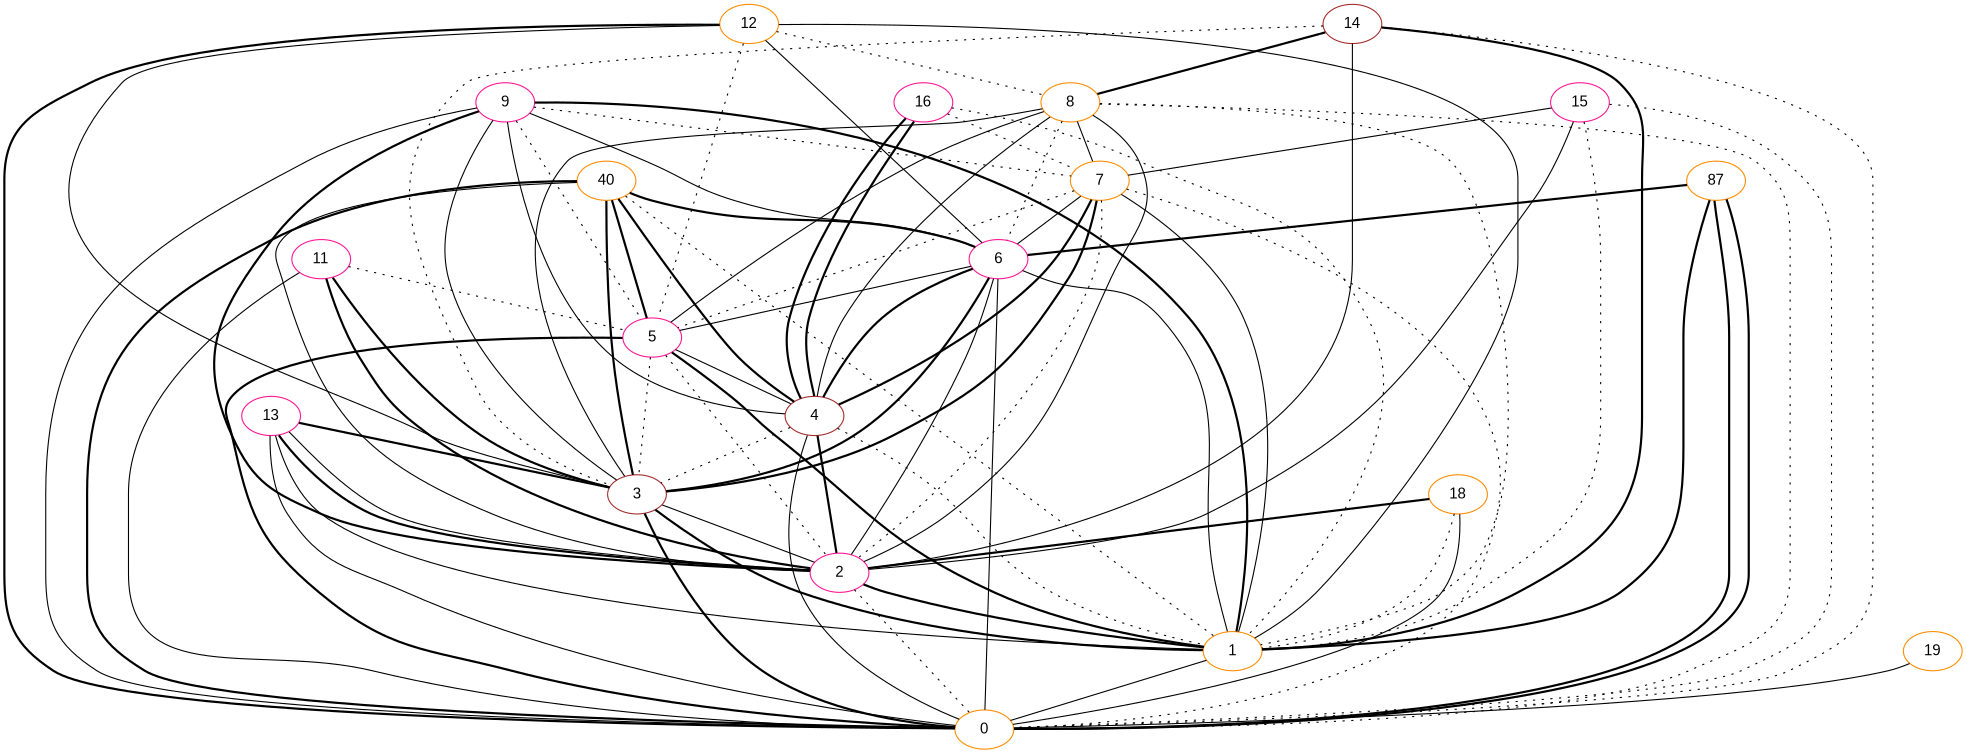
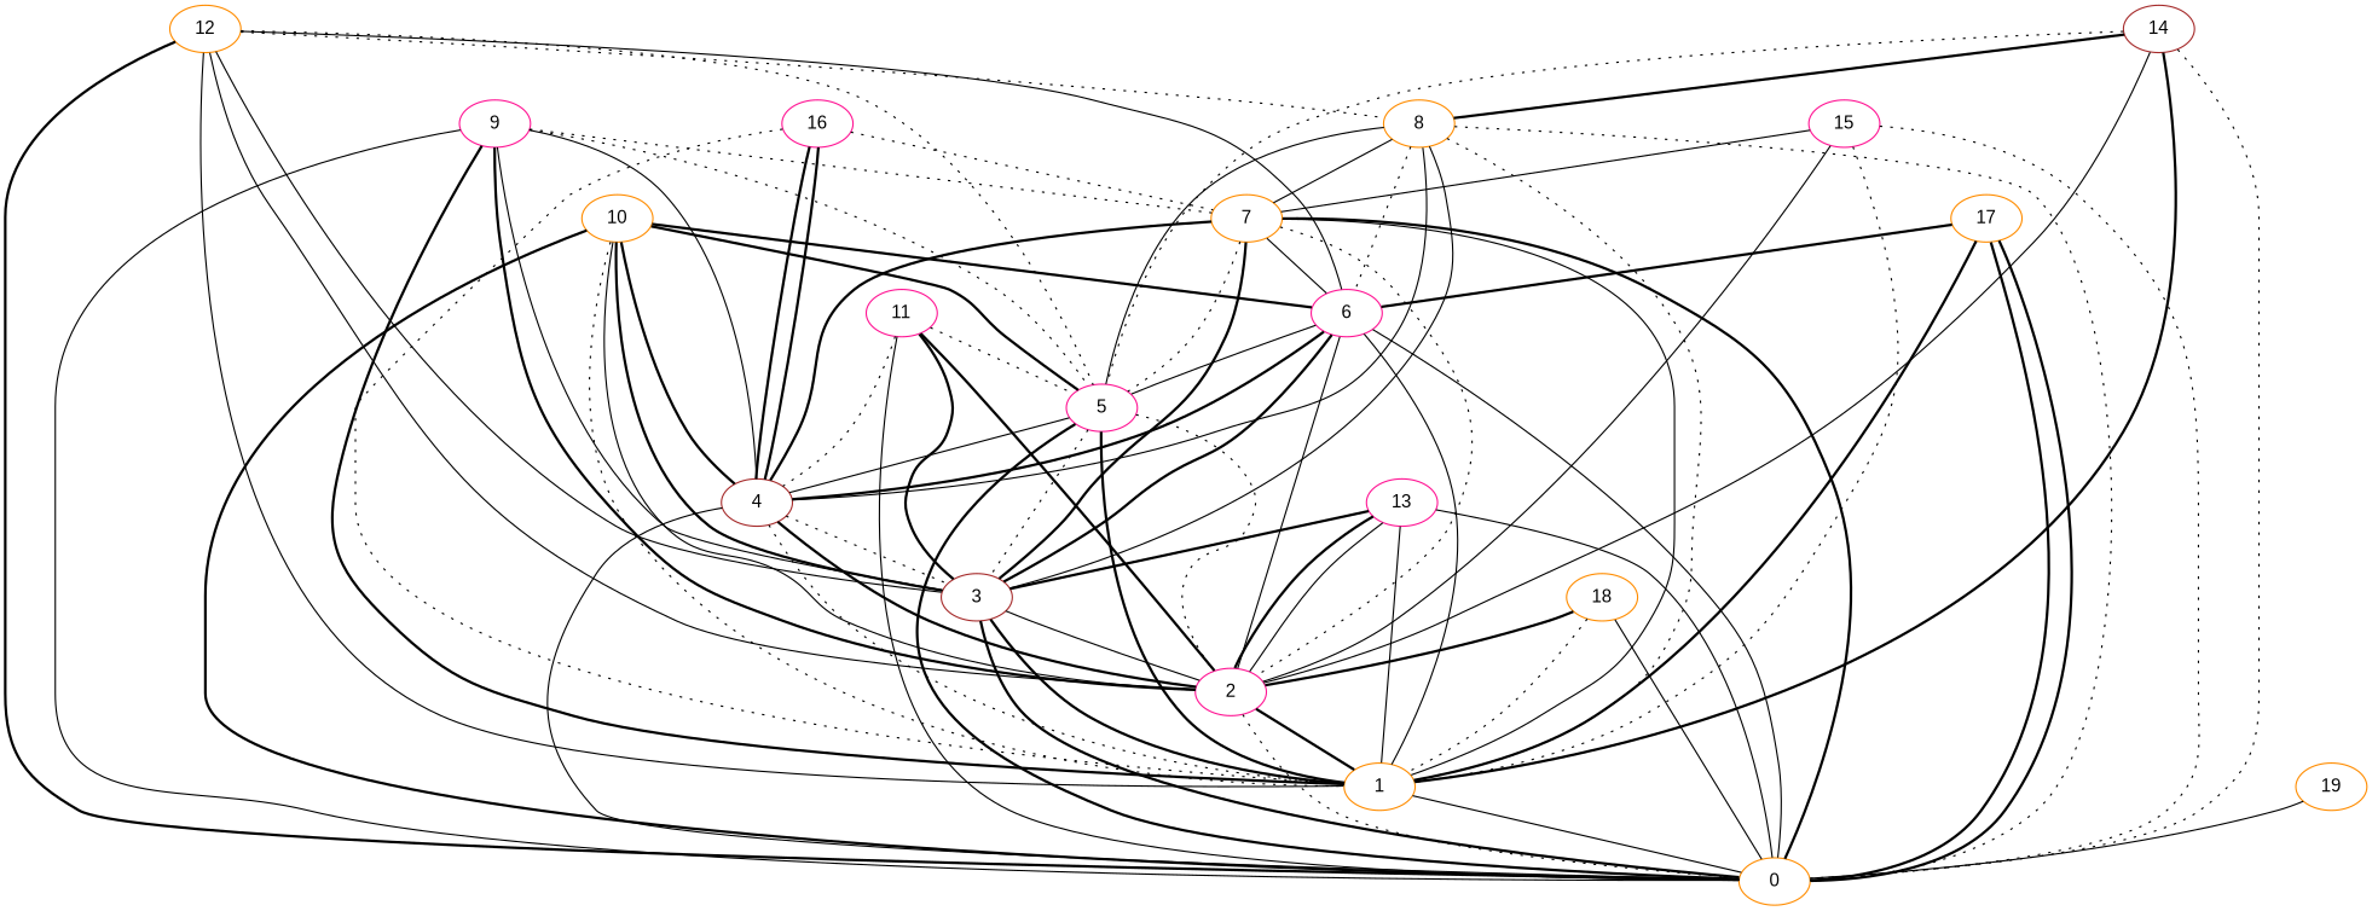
  graph {
    fontname="Liberation Sans"
    node [color=darkorange fontname="Liberation Sans"]
    edge [fontname="Liberation Sans" style=solid]
    1
    0
    2 [color=deeppink]
    3 [color=brown]
    4 [color=brown]
    5 [color=deeppink]
    6 [color=deeppink]
    7
    8
    9 [color=deeppink]
-   10 [label=40]
+   10
    11 [color=deeppink]
    12
    13 [color=deeppink]
    14 [color=brown]
    15 [color=deeppink]
    16 [color=deeppink]
-   17 [label=87]
+   17
    18
    19
    1 -- 0
    2 -- 1 [style=bold]
    2 -- 0 [style=dotted]
    3 -- 1 [style=bold]
    3 -- 0 [style=bold]
    3 -- 2
    4 -- 1 [style=dotted]
    4 -- 0
    4 -- 2 [style=bold]
    4 -- 3 [style=dotted]
    5 -- 1 [style=bold]
    5 -- 0 [style=bold]
    5 -- 2 [style=dotted]
    5 -- 3 [style=dotted]
    5 -- 4
    6 -- 1
    6 -- 0
    6 -- 2
    6 -- 3 [style=bold]
    6 -- 4 [style=bold]
    6 -- 5
    7 -- 1
-   7 -- 0 [style=dotted]
+   7 -- 0 [style=bold]
    7 -- 2 [style=dotted]
    7 -- 3 [style=bold]
    7 -- 4 [style=bold]
    7 -- 5 [style=dotted]
    7 -- 6
    8 -- 1 [style=dotted]
    8 -- 0 [style=dotted]
-   8 -- 2
+   12 -- 2
    8 -- 3
    8 -- 4
    8 -- 5
    8 -- 6 [style=dotted]
    8 -- 7
    9 -- 1 [style=bold]
    9 -- 0
    9 -- 2 [style=bold]
    9 -- 3
    9 -- 4
    9 -- 5 [style=dotted]
-   9 -- 6
    9 -- 7 [style=dotted]
    10 -- 1 [style=dotted]
    10 -- 0 [style=bold]
    10 -- 2
    10 -- 3 [style=bold]
    10 -- 4 [style=bold]
    10 -- 5 [style=bold]
    10 -- 6 [style=bold]
    11 -- 0
    11 -- 2 [style=bold]
    11 -- 3 [style=bold]
+   11 -- 4 [style=dotted]
    11 -- 5 [style=dotted]
    12 -- 1
    12 -- 0 [style=bold]
    12 -- 3
    12 -- 5 [style=dotted]
    12 -- 6
    12 -- 8 [style=dotted]
    13 -- 1
    13 -- 0
    13 -- 2 [style=bold]
    13 -- 2
    13 -- 3 [style=bold]
    14 -- 1 [style=bold]
    14 -- 0 [style=dotted]
    14 -- 2
-   14 -- 3 [style=dotted]
+   14 -- 5 [style=dotted]
    14 -- 8 [style=bold]
    15 -- 1 [style=dotted]
    15 -- 0 [style=dotted]
    15 -- 2
    15 -- 7
    16 -- 1 [style=dotted]
    16 -- 4 [style=bold]
    16 -- 4 [style=bold]
    16 -- 7 [style=dotted]
    17 -- 1 [style=bold]
    17 -- 0 [style=bold]
    17 -- 0 [style=bold]
    17 -- 6 [style=bold]
    18 -- 1 [style=dotted]
    18 -- 0
    18 -- 2 [style=bold]
    19 -- 0
  }
